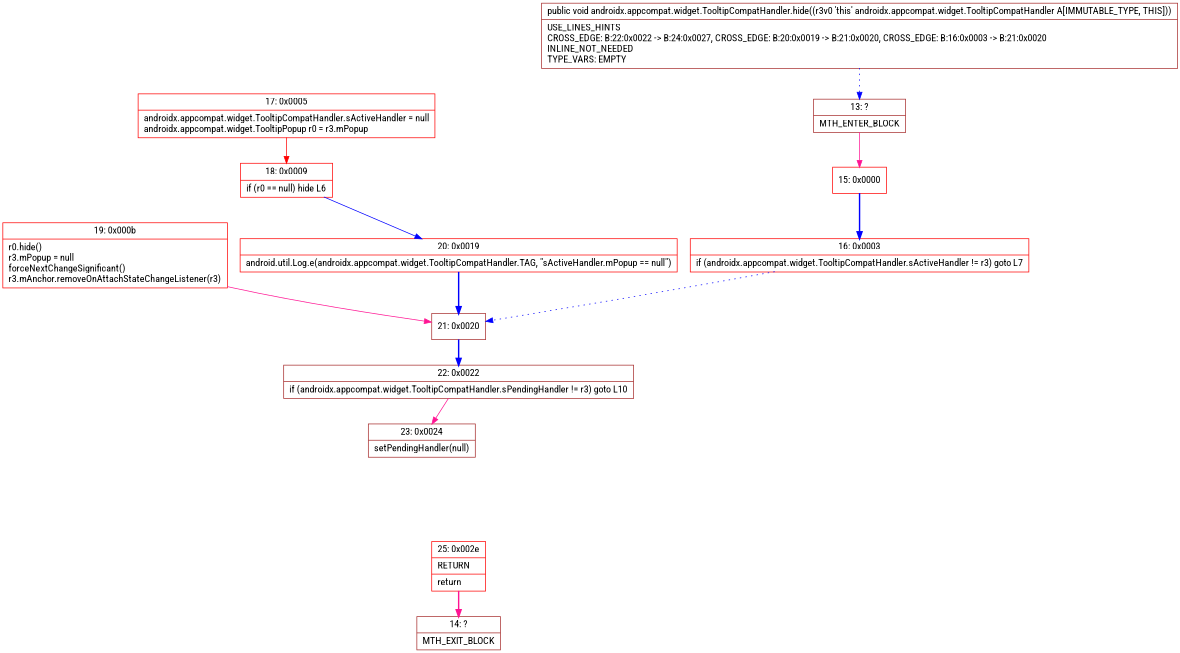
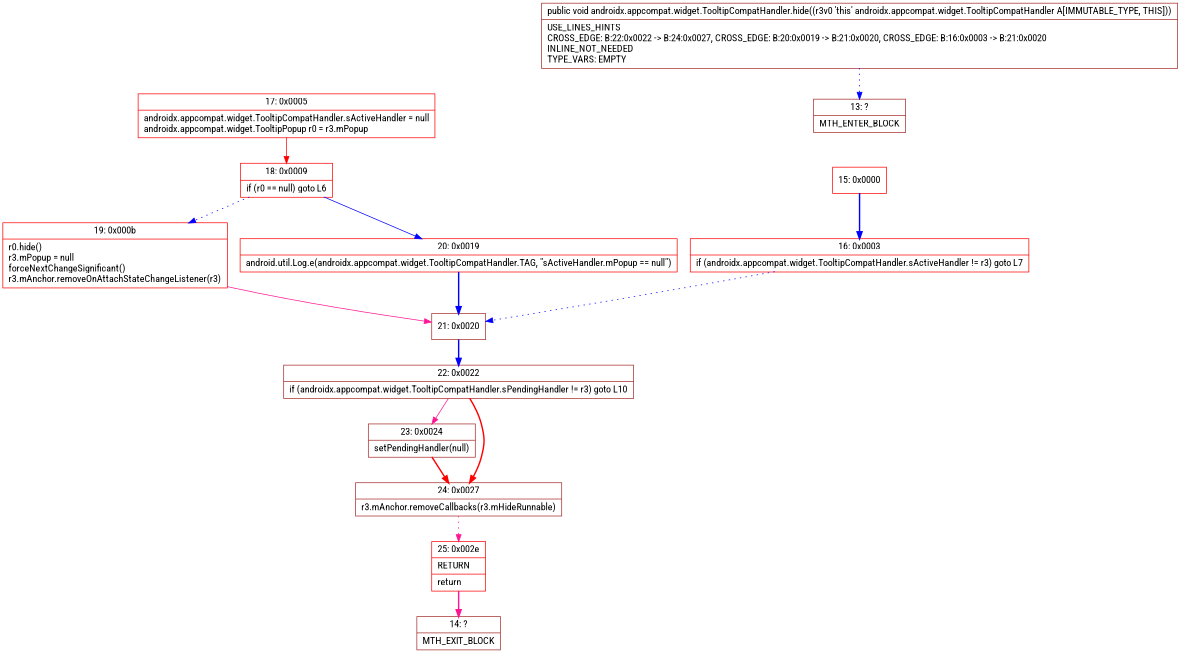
  digraph {
    fontname="Roboto Condensed"
    node [color=brown fontname="Roboto Condensed" shape=record]
    edge [color=blue fontname="Roboto Condensed" style=bold]
    n1 [label="{13\:\ ?|MTH_ENTER_BLOCK\l}"]
    n2 [color=red label="{15\:\ 0x0000}"]
    n3 [color=red label="{16\:\ 0x0003|if (androidx.appcompat.widget.TooltipCompatHandler.sActiveHandler != r3) goto L7\l}"]
    n4 [label="{21\:\ 0x0020}"]
    n5 [color=red label="{17\:\ 0x0005|androidx.appcompat.widget.TooltipCompatHandler.sActiveHandler = null\landroidx.appcompat.widget.TooltipPopup r0 = r3.mPopup\l}"]
-   n6 [color=red label="{18\:\ 0x0009|if (r0 == null) hide L6\l}"]
+   n6 [color=red label="{18\:\ 0x0009|if (r0 == null) goto L6\l}"]
    n7 [label="{22\:\ 0x0022|if (androidx.appcompat.widget.TooltipCompatHandler.sPendingHandler != r3) goto L10\l}"]
    n8 [color=red label="{19\:\ 0x000b|r0.hide()\lr3.mPopup = null\lforceNextChangeSignificant()\lr3.mAnchor.removeOnAttachStateChangeListener(r3)\l}"]
    n9 [color=red label="{20\:\ 0x0019|android.util.Log.e(androidx.appcompat.widget.TooltipCompatHandler.TAG, \"sActiveHandler.mPopup == null\")\l}"]
    n10 [label="{23\:\ 0x0024|setPendingHandler(null)\l}"]
+   n11 [label="{24\:\ 0x0027|r3.mAnchor.removeCallbacks(r3.mHideRunnable)\l}"]
    n12 [color=red label="{25\:\ 0x002e|RETURN\l|return\l}"]
    n13 [label="{14\:\ ?|MTH_EXIT_BLOCK\l}"]
    n14 [label="{public void androidx.appcompat.widget.TooltipCompatHandler.hide((r3v0 'this' androidx.appcompat.widget.TooltipCompatHandler A[IMMUTABLE_TYPE, THIS]))  | USE_LINES_HINTS\lCROSS_EDGE: B:22:0x0022 \-\> B:24:0x0027, CROSS_EDGE: B:20:0x0019 \-\> B:21:0x0020, CROSS_EDGE: B:16:0x0003 \-\> B:21:0x0020\lINLINE_NOT_NEEDED\lTYPE_VARS: EMPTY\l}"]
-   n1 -> n2 [color=deeppink style=solid]
    n2 -> n3
    n3 -> n4 [style=dotted]
    n4 -> n7
    n5 -> n6 [color=red style=solid]
+   n6 -> n8 [style=dotted]
    n6 -> n9 [style=solid]
    n7 -> n10 [color=deeppink style=solid]
+   n7 -> n11 [color=red]
    n8 -> n4 [color=deeppink style=solid]
    n9 -> n4
+   n10 -> n11 [color=red]
+   n11 -> n12 [color=deeppink style=dotted]
    n12 -> n13 [color=deeppink]
    n14 -> n1 [style=dotted]
  }
